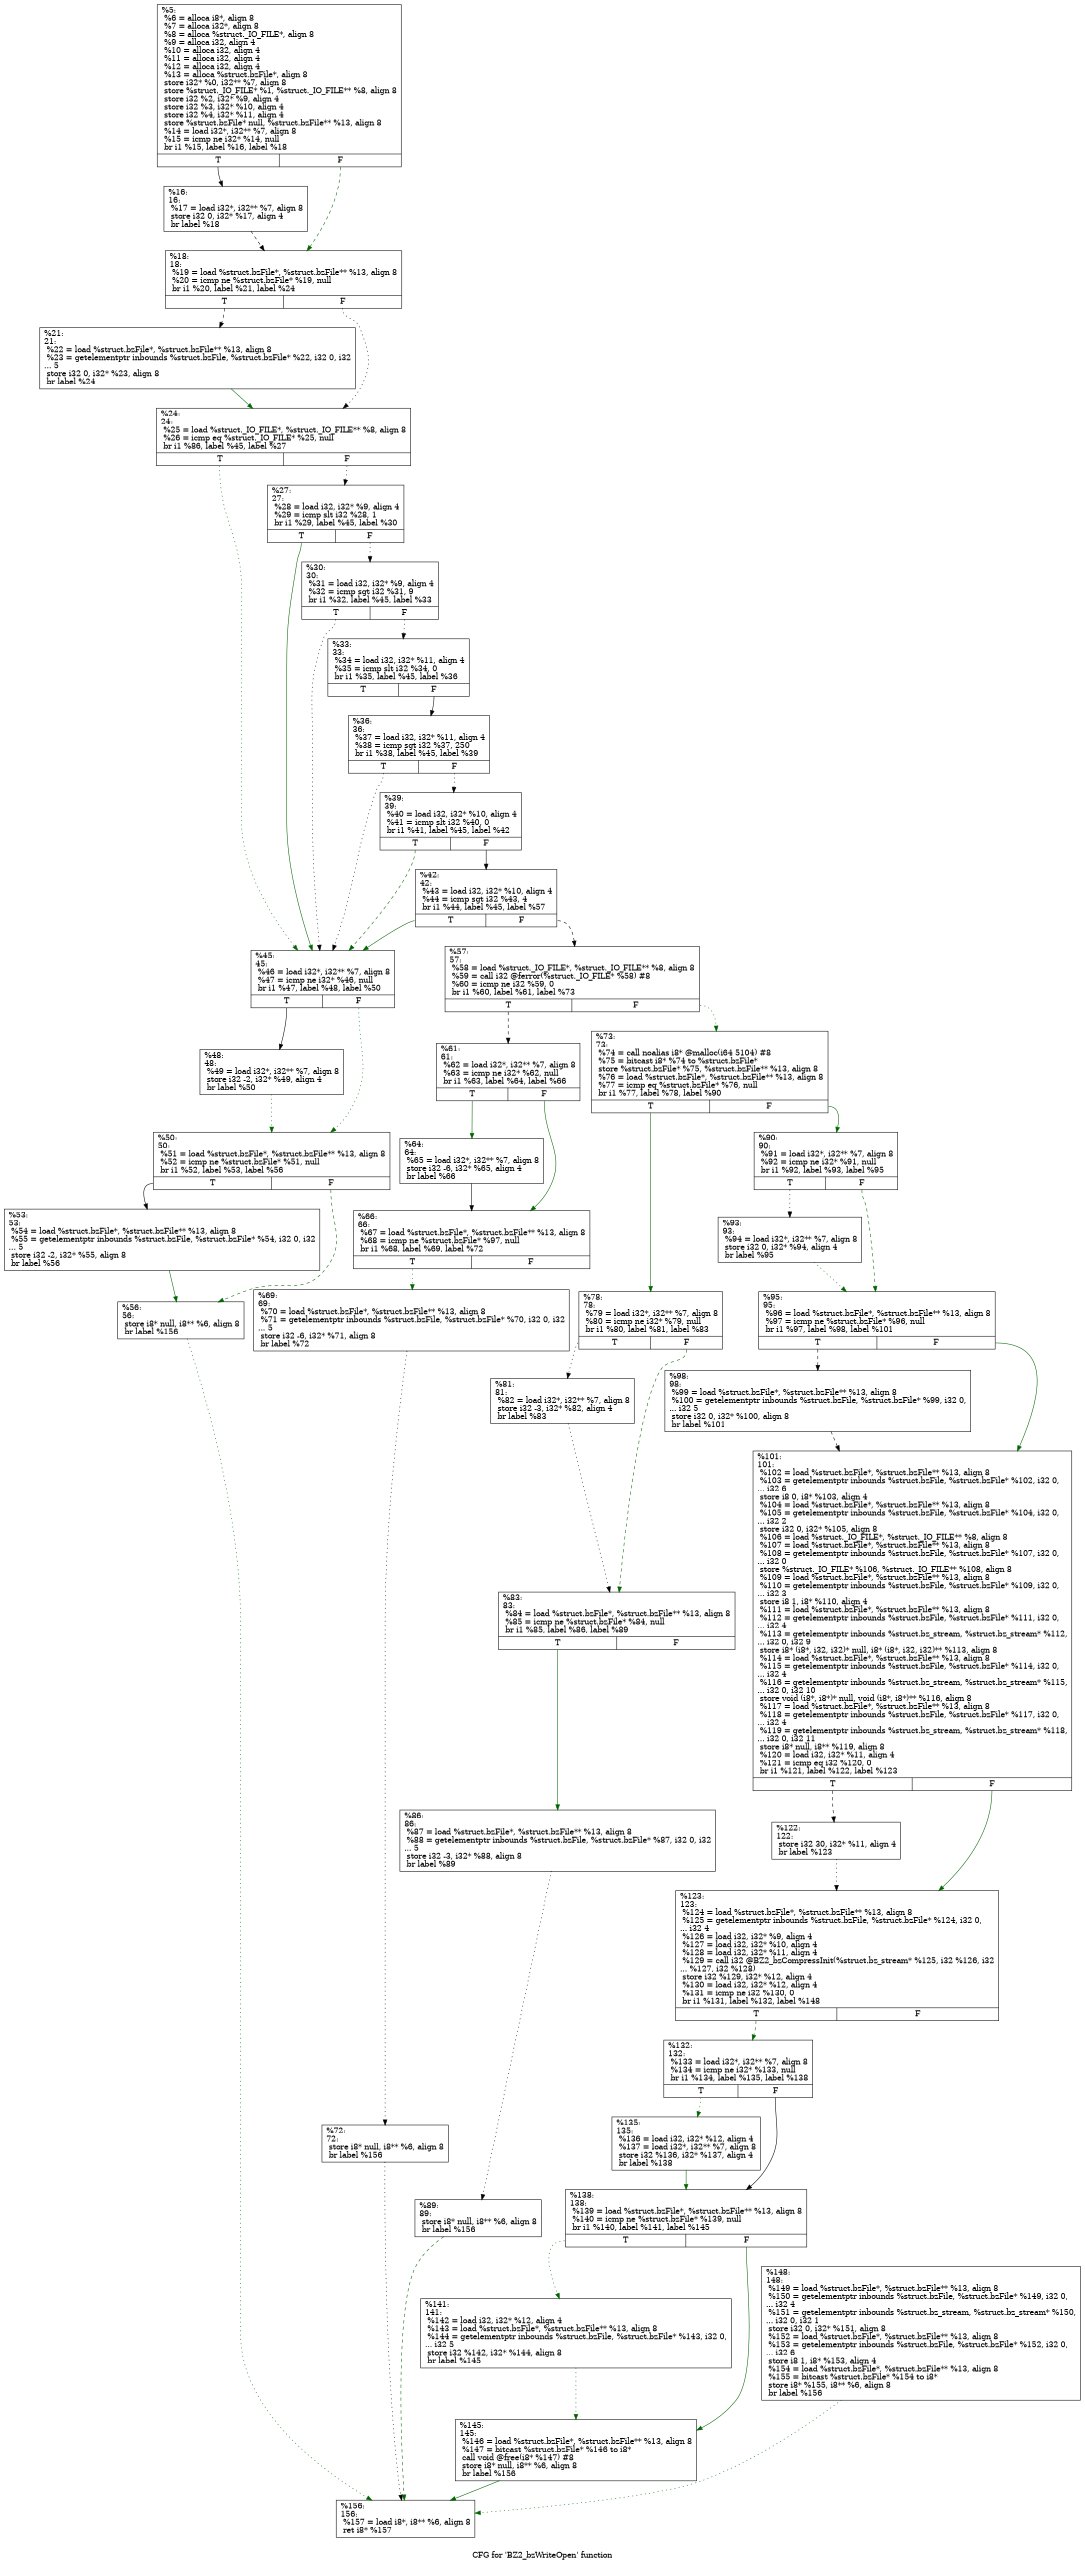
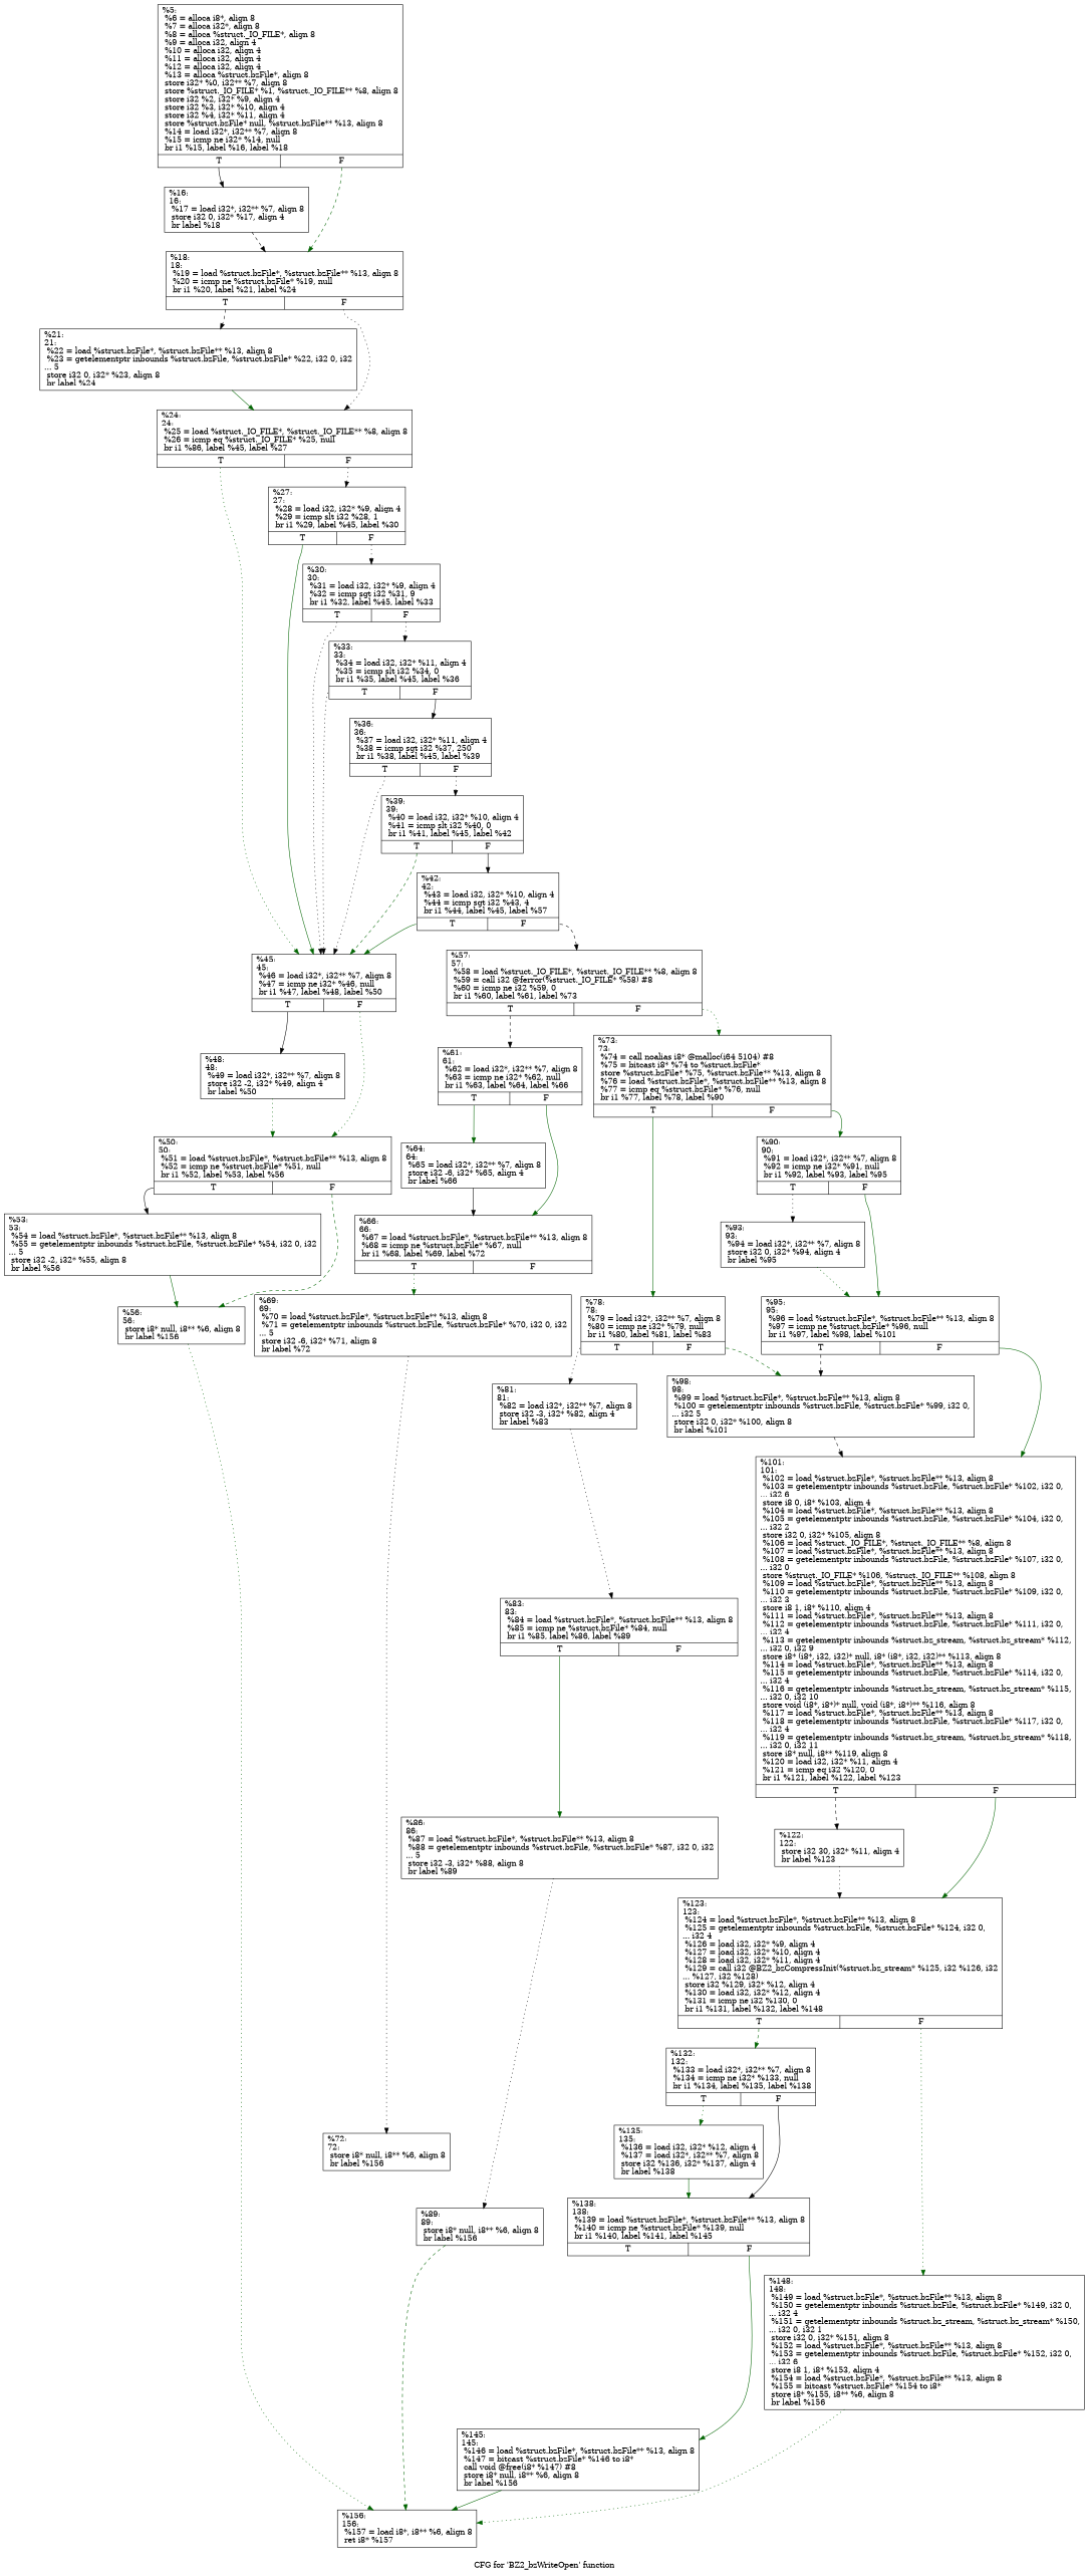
  digraph {
    label="CFG for 'BZ2_bzWriteOpen' function"
    node [shape=record]
    edge [color=darkgreen style=dotted tailport=s0]
    n1 [label="{%5:\l  %6 = alloca i8*, align 8\l  %7 = alloca i32*, align 8\l  %8 = alloca %struct._IO_FILE*, align 8\l  %9 = alloca i32, align 4\l  %10 = alloca i32, align 4\l  %11 = alloca i32, align 4\l  %12 = alloca i32, align 4\l  %13 = alloca %struct.bzFile*, align 8\l  store i32* %0, i32** %7, align 8\l  store %struct._IO_FILE* %1, %struct._IO_FILE** %8, align 8\l  store i32 %2, i32* %9, align 4\l  store i32 %3, i32* %10, align 4\l  store i32 %4, i32* %11, align 4\l  store %struct.bzFile* null, %struct.bzFile** %13, align 8\l  %14 = load i32*, i32** %7, align 8\l  %15 = icmp ne i32* %14, null\l  br i1 %15, label %16, label %18\l|{<s0>T|<s1>F}}"]
    n2 [label="{%16:\l16:                                               \l  %17 = load i32*, i32** %7, align 8\l  store i32 0, i32* %17, align 4\l  br label %18\l}"]
    n3 [label="{%18:\l18:                                               \l  %19 = load %struct.bzFile*, %struct.bzFile** %13, align 8\l  %20 = icmp ne %struct.bzFile* %19, null\l  br i1 %20, label %21, label %24\l|{<s0>T|<s1>F}}"]
    n4 [label="{%21:\l21:                                               \l  %22 = load %struct.bzFile*, %struct.bzFile** %13, align 8\l  %23 = getelementptr inbounds %struct.bzFile, %struct.bzFile* %22, i32 0, i32\l... 5\l  store i32 0, i32* %23, align 8\l  br label %24\l}"]
    n5 [label="{%24:\l24:                                               \l  %25 = load %struct._IO_FILE*, %struct._IO_FILE** %8, align 8\l  %26 = icmp eq %struct._IO_FILE* %25, null\l  br i1 %86, label %45, label %27\l|{<s0>T|<s1>F}}"]
    n6 [label="{%45:\l45:                                               \l  %46 = load i32*, i32** %7, align 8\l  %47 = icmp ne i32* %46, null\l  br i1 %47, label %48, label %50\l|{<s0>T|<s1>F}}"]
    n7 [label="{%27:\l27:                                               \l  %28 = load i32, i32* %9, align 4\l  %29 = icmp slt i32 %28, 1\l  br i1 %29, label %45, label %30\l|{<s0>T|<s1>F}}"]
    n8 [label="{%48:\l48:                                               \l  %49 = load i32*, i32** %7, align 8\l  store i32 -2, i32* %49, align 4\l  br label %50\l}"]
    n9 [label="{%50:\l50:                                               \l  %51 = load %struct.bzFile*, %struct.bzFile** %13, align 8\l  %52 = icmp ne %struct.bzFile* %51, null\l  br i1 %52, label %53, label %56\l|{<s0>T|<s1>F}}"]
    n10 [label="{%30:\l30:                                               \l  %31 = load i32, i32* %9, align 4\l  %32 = icmp sgt i32 %31, 9\l  br i1 %32, label %45, label %33\l|{<s0>T|<s1>F}}"]
    n11 [label="{%53:\l53:                                               \l  %54 = load %struct.bzFile*, %struct.bzFile** %13, align 8\l  %55 = getelementptr inbounds %struct.bzFile, %struct.bzFile* %54, i32 0, i32\l... 5\l  store i32 -2, i32* %55, align 8\l  br label %56\l}"]
    n12 [label="{%56:\l56:                                               \l  store i8* null, i8** %6, align 8\l  br label %156\l}"]
    n13 [label="{%33:\l33:                                               \l  %34 = load i32, i32* %11, align 4\l  %35 = icmp slt i32 %34, 0\l  br i1 %35, label %45, label %36\l|{<s0>T|<s1>F}}"]
    n14 [label="{%36:\l36:                                               \l  %37 = load i32, i32* %11, align 4\l  %38 = icmp sgt i32 %37, 250\l  br i1 %38, label %45, label %39\l|{<s0>T|<s1>F}}"]
    n15 [label="{%39:\l39:                                               \l  %40 = load i32, i32* %10, align 4\l  %41 = icmp slt i32 %40, 0\l  br i1 %41, label %45, label %42\l|{<s0>T|<s1>F}}"]
    n16 [label="{%42:\l42:                                               \l  %43 = load i32, i32* %10, align 4\l  %44 = icmp sgt i32 %43, 4\l  br i1 %44, label %45, label %57\l|{<s0>T|<s1>F}}"]
    n17 [label="{%57:\l57:                                               \l  %58 = load %struct._IO_FILE*, %struct._IO_FILE** %8, align 8\l  %59 = call i32 @ferror(%struct._IO_FILE* %58) #8\l  %60 = icmp ne i32 %59, 0\l  br i1 %60, label %61, label %73\l|{<s0>T|<s1>F}}"]
    n18 [label="{%61:\l61:                                               \l  %62 = load i32*, i32** %7, align 8\l  %63 = icmp ne i32* %62, null\l  br i1 %63, label %64, label %66\l|{<s0>T|<s1>F}}"]
    n19 [label="{%73:\l73:                                               \l  %74 = call noalias i8* @malloc(i64 5104) #8\l  %75 = bitcast i8* %74 to %struct.bzFile*\l  store %struct.bzFile* %75, %struct.bzFile** %13, align 8\l  %76 = load %struct.bzFile*, %struct.bzFile** %13, align 8\l  %77 = icmp eq %struct.bzFile* %76, null\l  br i1 %77, label %78, label %90\l|{<s0>T|<s1>F}}"]
    n20 [label="{%64:\l64:                                               \l  %65 = load i32*, i32** %7, align 8\l  store i32 -6, i32* %65, align 4\l  br label %66\l}"]
-   n21 [label="{%66:\l66:                                               \l  %67 = load %struct.bzFile*, %struct.bzFile** %13, align 8\l  %68 = icmp ne %struct.bzFile* %97, null\l  br i1 %68, label %69, label %72\l|{<s0>T|<s1>F}}"]
+   n21 [label="{%66:\l66:                                               \l  %67 = load %struct.bzFile*, %struct.bzFile** %13, align 8\l  %68 = icmp ne %struct.bzFile* %67, null\l  br i1 %68, label %69, label %72\l|{<s0>T|<s1>F}}"]
    n22 [label="{%78:\l78:                                               \l  %79 = load i32*, i32** %7, align 8\l  %80 = icmp ne i32* %79, null\l  br i1 %80, label %81, label %83\l|{<s0>T|<s1>F}}"]
    n23 [label="{%90:\l90:                                               \l  %91 = load i32*, i32** %7, align 8\l  %92 = icmp ne i32* %91, null\l  br i1 %92, label %93, label %95\l|{<s0>T|<s1>F}}"]
    n24 [label="{%156:\l156:                                              \l  %157 = load i8*, i8** %6, align 8\l  ret i8* %157\l}"]
    n25 [label="{%69:\l69:                                               \l  %70 = load %struct.bzFile*, %struct.bzFile** %13, align 8\l  %71 = getelementptr inbounds %struct.bzFile, %struct.bzFile* %70, i32 0, i32\l... 5\l  store i32 -6, i32* %71, align 8\l  br label %72\l}"]
    n26 [label="{%81:\l81:                                               \l  %82 = load i32*, i32** %7, align 8\l  store i32 -3, i32* %82, align 4\l  br label %83\l}"]
    n27 [label="{%83:\l83:                                               \l  %84 = load %struct.bzFile*, %struct.bzFile** %13, align 8\l  %85 = icmp ne %struct.bzFile* %84, null\l  br i1 %85, label %86, label %89\l|{<s0>T|<s1>F}}"]
    n28 [label="{%93:\l93:                                               \l  %94 = load i32*, i32** %7, align 8\l  store i32 0, i32* %94, align 4\l  br label %95\l}"]
    n29 [label="{%95:\l95:                                               \l  %96 = load %struct.bzFile*, %struct.bzFile** %13, align 8\l  %97 = icmp ne %struct.bzFile* %96, null\l  br i1 %97, label %98, label %101\l|{<s0>T|<s1>F}}"]
    n30 [label="{%72:\l72:                                               \l  store i8* null, i8** %6, align 8\l  br label %156\l}"]
    n31 [label="{%86:\l86:                                               \l  %87 = load %struct.bzFile*, %struct.bzFile** %13, align 8\l  %88 = getelementptr inbounds %struct.bzFile, %struct.bzFile* %87, i32 0, i32\l... 5\l  store i32 -3, i32* %88, align 8\l  br label %89\l}"]
    n32 [label="{%98:\l98:                                               \l  %99 = load %struct.bzFile*, %struct.bzFile** %13, align 8\l  %100 = getelementptr inbounds %struct.bzFile, %struct.bzFile* %99, i32 0,\l... i32 5\l  store i32 0, i32* %100, align 8\l  br label %101\l}"]
    n33 [label="{%101:\l101:                                              \l  %102 = load %struct.bzFile*, %struct.bzFile** %13, align 8\l  %103 = getelementptr inbounds %struct.bzFile, %struct.bzFile* %102, i32 0,\l... i32 6\l  store i8 0, i8* %103, align 4\l  %104 = load %struct.bzFile*, %struct.bzFile** %13, align 8\l  %105 = getelementptr inbounds %struct.bzFile, %struct.bzFile* %104, i32 0,\l... i32 2\l  store i32 0, i32* %105, align 8\l  %106 = load %struct._IO_FILE*, %struct._IO_FILE** %8, align 8\l  %107 = load %struct.bzFile*, %struct.bzFile** %13, align 8\l  %108 = getelementptr inbounds %struct.bzFile, %struct.bzFile* %107, i32 0,\l... i32 0\l  store %struct._IO_FILE* %106, %struct._IO_FILE** %108, align 8\l  %109 = load %struct.bzFile*, %struct.bzFile** %13, align 8\l  %110 = getelementptr inbounds %struct.bzFile, %struct.bzFile* %109, i32 0,\l... i32 3\l  store i8 1, i8* %110, align 4\l  %111 = load %struct.bzFile*, %struct.bzFile** %13, align 8\l  %112 = getelementptr inbounds %struct.bzFile, %struct.bzFile* %111, i32 0,\l... i32 4\l  %113 = getelementptr inbounds %struct.bz_stream, %struct.bz_stream* %112,\l... i32 0, i32 9\l  store i8* (i8*, i32, i32)* null, i8* (i8*, i32, i32)** %113, align 8\l  %114 = load %struct.bzFile*, %struct.bzFile** %13, align 8\l  %115 = getelementptr inbounds %struct.bzFile, %struct.bzFile* %114, i32 0,\l... i32 4\l  %116 = getelementptr inbounds %struct.bz_stream, %struct.bz_stream* %115,\l... i32 0, i32 10\l  store void (i8*, i8*)* null, void (i8*, i8*)** %116, align 8\l  %117 = load %struct.bzFile*, %struct.bzFile** %13, align 8\l  %118 = getelementptr inbounds %struct.bzFile, %struct.bzFile* %117, i32 0,\l... i32 4\l  %119 = getelementptr inbounds %struct.bz_stream, %struct.bz_stream* %118,\l... i32 0, i32 11\l  store i8* null, i8** %119, align 8\l  %120 = load i32, i32* %11, align 4\l  %121 = icmp eq i32 %120, 0\l  br i1 %121, label %122, label %123\l|{<s0>T|<s1>F}}"]
    n34 [label="{%89:\l89:                                               \l  store i8* null, i8** %6, align 8\l  br label %156\l}"]
    n35 [label="{%122:\l122:                                              \l  store i32 30, i32* %11, align 4\l  br label %123\l}"]
    n36 [label="{%123:\l123:                                              \l  %124 = load %struct.bzFile*, %struct.bzFile** %13, align 8\l  %125 = getelementptr inbounds %struct.bzFile, %struct.bzFile* %124, i32 0,\l... i32 4\l  %126 = load i32, i32* %9, align 4\l  %127 = load i32, i32* %10, align 4\l  %128 = load i32, i32* %11, align 4\l  %129 = call i32 @BZ2_bzCompressInit(%struct.bz_stream* %125, i32 %126, i32\l... %127, i32 %128)\l  store i32 %129, i32* %12, align 4\l  %130 = load i32, i32* %12, align 4\l  %131 = icmp ne i32 %130, 0\l  br i1 %131, label %132, label %148\l|{<s0>T|<s1>F}}"]
    n37 [label="{%132:\l132:                                              \l  %133 = load i32*, i32** %7, align 8\l  %134 = icmp ne i32* %133, null\l  br i1 %134, label %135, label %138\l|{<s0>T|<s1>F}}"]
    n38 [label="{%148:\l148:                                              \l  %149 = load %struct.bzFile*, %struct.bzFile** %13, align 8\l  %150 = getelementptr inbounds %struct.bzFile, %struct.bzFile* %149, i32 0,\l... i32 4\l  %151 = getelementptr inbounds %struct.bz_stream, %struct.bz_stream* %150,\l... i32 0, i32 1\l  store i32 0, i32* %151, align 8\l  %152 = load %struct.bzFile*, %struct.bzFile** %13, align 8\l  %153 = getelementptr inbounds %struct.bzFile, %struct.bzFile* %152, i32 0,\l... i32 6\l  store i8 1, i8* %153, align 4\l  %154 = load %struct.bzFile*, %struct.bzFile** %13, align 8\l  %155 = bitcast %struct.bzFile* %154 to i8*\l  store i8* %155, i8** %6, align 8\l  br label %156\l}"]
    n39 [label="{%135:\l135:                                              \l  %136 = load i32, i32* %12, align 4\l  %137 = load i32*, i32** %7, align 8\l  store i32 %136, i32* %137, align 4\l  br label %138\l}"]
    n40 [label="{%138:\l138:                                              \l  %139 = load %struct.bzFile*, %struct.bzFile** %13, align 8\l  %140 = icmp ne %struct.bzFile* %139, null\l  br i1 %140, label %141, label %145\l|{<s0>T|<s1>F}}"]
-   n41 [label="{%141:\l141:                                              \l  %142 = load i32, i32* %12, align 4\l  %143 = load %struct.bzFile*, %struct.bzFile** %13, align 8\l  %144 = getelementptr inbounds %struct.bzFile, %struct.bzFile* %143, i32 0,\l... i32 5\l  store i32 %142, i32* %144, align 8\l  br label %145\l}"]
    n42 [label="{%145:\l145:                                              \l  %146 = load %struct.bzFile*, %struct.bzFile** %13, align 8\l  %147 = bitcast %struct.bzFile* %146 to i8*\l  call void @free(i8* %147) #8\l  store i8* null, i8** %6, align 8\l  br label %156\l}"]
    n1 -> n2 [color=black style=solid]
    n1 -> n3 [style=dashed tailport=s1]
    n2 -> n3 [color=black style=dashed]
    n3 -> n4 [color=black style=dashed]
    n3 -> n5 [color=black tailport=s1]
    n4 -> n5 [style=solid]
    n5 -> n6
    n5 -> n7 [color=black tailport=s1]
    n6 -> n8 [color=black style=solid]
    n6 -> n9 [tailport=s1]
    n7 -> n6 [style=solid]
    n7 -> n10 [color=black tailport=s1]
    n8 -> n9
    n9 -> n11 [color=black style=solid]
    n9 -> n12 [style=dashed tailport=s1]
    n10 -> n6 [color=black]
    n10 -> n13 [color=black tailport=s1]
    n11 -> n12 [style=solid]
    n12 -> n24
+   n13 -> n6 [color=black]
    n13 -> n14 [color=black style=solid tailport=s1]
    n14 -> n6 [color=black]
    n14 -> n15 [color=black tailport=s1]
    n15 -> n6 [style=dashed]
    n15 -> n16 [color=black style=solid tailport=s1]
    n16 -> n6 [style=solid]
    n16 -> n17 [color=black style=dashed tailport=s1]
    n17 -> n18 [color=black style=dashed]
    n17 -> n19 [tailport=s1]
    n18 -> n20 [style=solid]
    n18 -> n21 [style=solid tailport=s1]
    n19 -> n22 [style=solid]
    n19 -> n23 [style=solid tailport=s1]
    n20 -> n21 [color=black style=solid]
    n21 -> n25
    n22 -> n26 [color=black]
-   n22 -> n27 [style=dashed tailport=s1]
+   n22 -> n32 [style=dashed tailport=s1]
    n23 -> n28 [color=black]
-   n23 -> n29 [style=dashed tailport=s1]
+   n23 -> n29 [style=solid tailport=s1]
    n25 -> n30 [color=black]
    n26 -> n27 [color=black]
    n27 -> n31 [style=solid]
    n28 -> n29
    n29 -> n32 [color=black style=dashed]
    n29 -> n33 [style=solid tailport=s1]
-   n30 -> n24 [color=black]
    n31 -> n34 [color=black]
    n32 -> n33 [color=black style=dashed]
    n33 -> n35 [color=black style=dashed]
    n33 -> n36 [style=solid tailport=s1]
    n34 -> n24 [style=dashed]
    n35 -> n36 [color=black]
    n36 -> n37 [style=dashed]
+   n36 -> n38 [tailport=s1]
    n37 -> n39
    n37 -> n40 [color=black style=solid tailport=s1]
    n38 -> n24
    n39 -> n40 [style=solid]
-   n40 -> n41
    n40 -> n42 [style=solid tailport=s1]
-   n41 -> n42
    n42 -> n24 [style=solid]
  }
